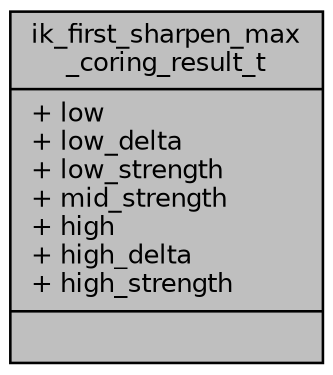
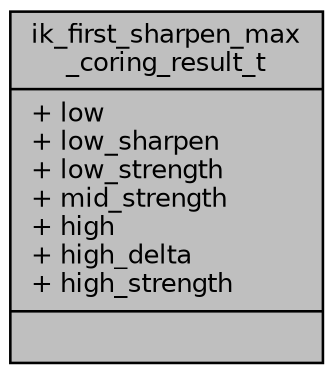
  digraph {
-   n1 [color=black fillcolor=grey75 fontcolor=black fontname=Helvetica fontsize=10 height=0.2 label="{ik_first_sharpen_max\l_coring_result_t\n|+ low\l+ low_delta\l+ low_strength\l+ mid_strength\l+ high\l+ high_delta\l+ high_strength\l|}" shape=record style=filled width=0.4]
+   n1 [color=black fillcolor=grey75 fontcolor=black fontname=Helvetica fontsize=10 height=0.2 label="{ik_first_sharpen_max\l_coring_result_t\n|+ low\l+ low_sharpen\l+ low_strength\l+ mid_strength\l+ high\l+ high_delta\l+ high_strength\l|}" shape=record style=filled width=0.4]
  }
